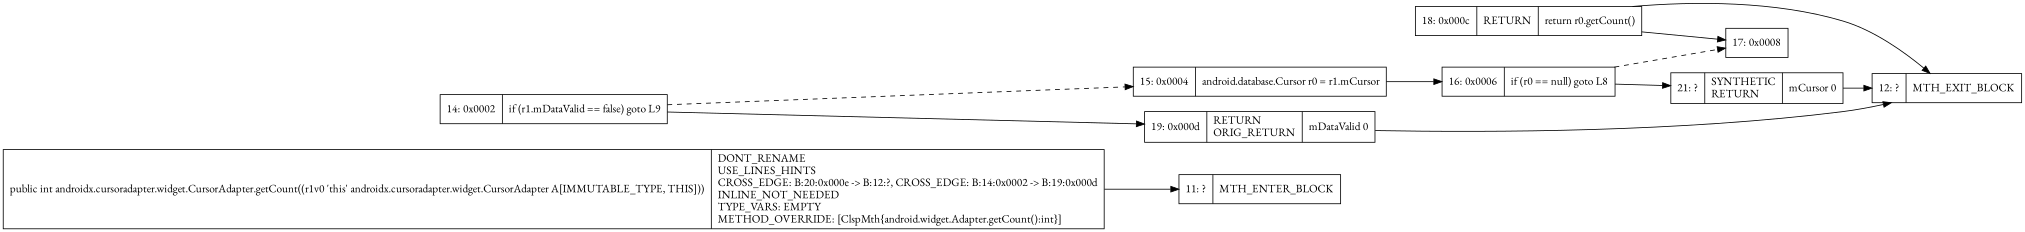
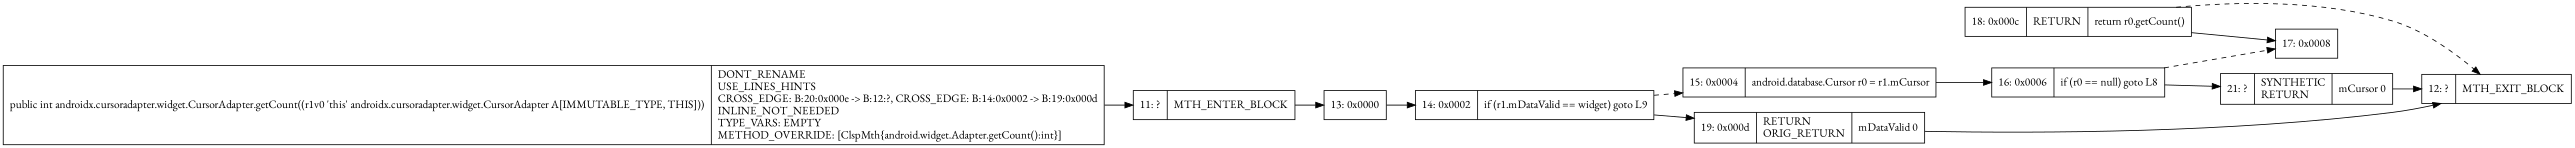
  digraph {
    fontname="EB Garamond"
    rankdir=LR
    node [fontname="EB Garamond" shape=record]
    edge [fontname="EB Garamond"]
    n1 [label="{11\:\ ?|MTH_ENTER_BLOCK\l}"]
-   n3 [label="{14\:\ 0x0002|if (r1.mDataValid == false) goto L9\l}"]
+   n2 [label="{13\:\ 0x0000}"]
+   n3 [label="{14\:\ 0x0002|if (r1.mDataValid == widget) goto L9\l}"]
    n4 [label="{15\:\ 0x0004|android.database.Cursor r0 = r1.mCursor\l}"]
    n5 [label="{19\:\ 0x000d|RETURN\lORIG_RETURN\l|mDataValid 0\l}"]
    n6 [label="{16\:\ 0x0006|if (r0 == null) goto L8\l}"]
    n7 [label="{12\:\ ?|MTH_EXIT_BLOCK\l}"]
    n8 [label="{17\:\ 0x0008}"]
    n9 [label="{21\:\ ?|SYNTHETIC\lRETURN\l|mCursor 0\l}"]
    n10 [label="{18\:\ 0x000c|RETURN\l|return r0.getCount()\l}"]
    n11 [label="{public int androidx.cursoradapter.widget.CursorAdapter.getCount((r1v0 'this' androidx.cursoradapter.widget.CursorAdapter A[IMMUTABLE_TYPE, THIS]))  | DONT_RENAME\lUSE_LINES_HINTS\lCROSS_EDGE: B:20:0x000e \-\> B:12:?, CROSS_EDGE: B:14:0x0002 \-\> B:19:0x000d\lINLINE_NOT_NEEDED\lTYPE_VARS: EMPTY\lMETHOD_OVERRIDE: [ClspMth\{android.widget.Adapter.getCount():int\}]\l}"]
+   n1 -> n2
+   n2 -> n3
    n3 -> n4 [style=dashed]
    n3 -> n5
    n4 -> n6
    n5 -> n7
    n6 -> n8 [style=dashed]
    n6 -> n9
    n9 -> n7
-   n10 -> n7
+   n10 -> n7 [style=dashed]
    n10 -> n8
    n11 -> n1
  }
